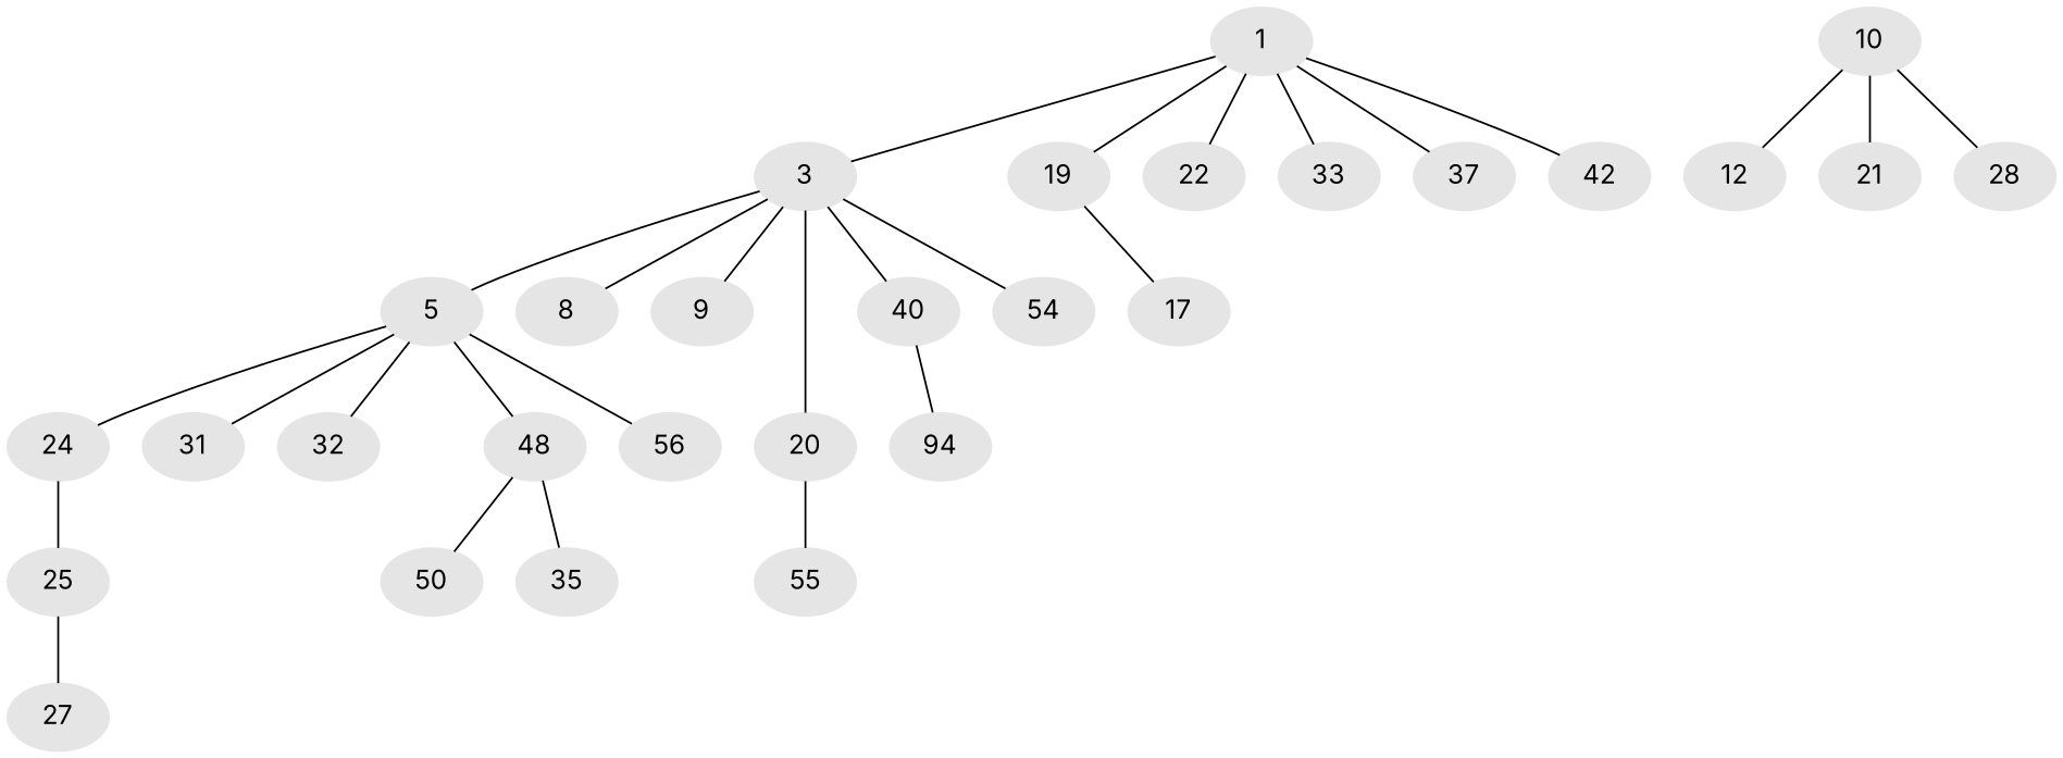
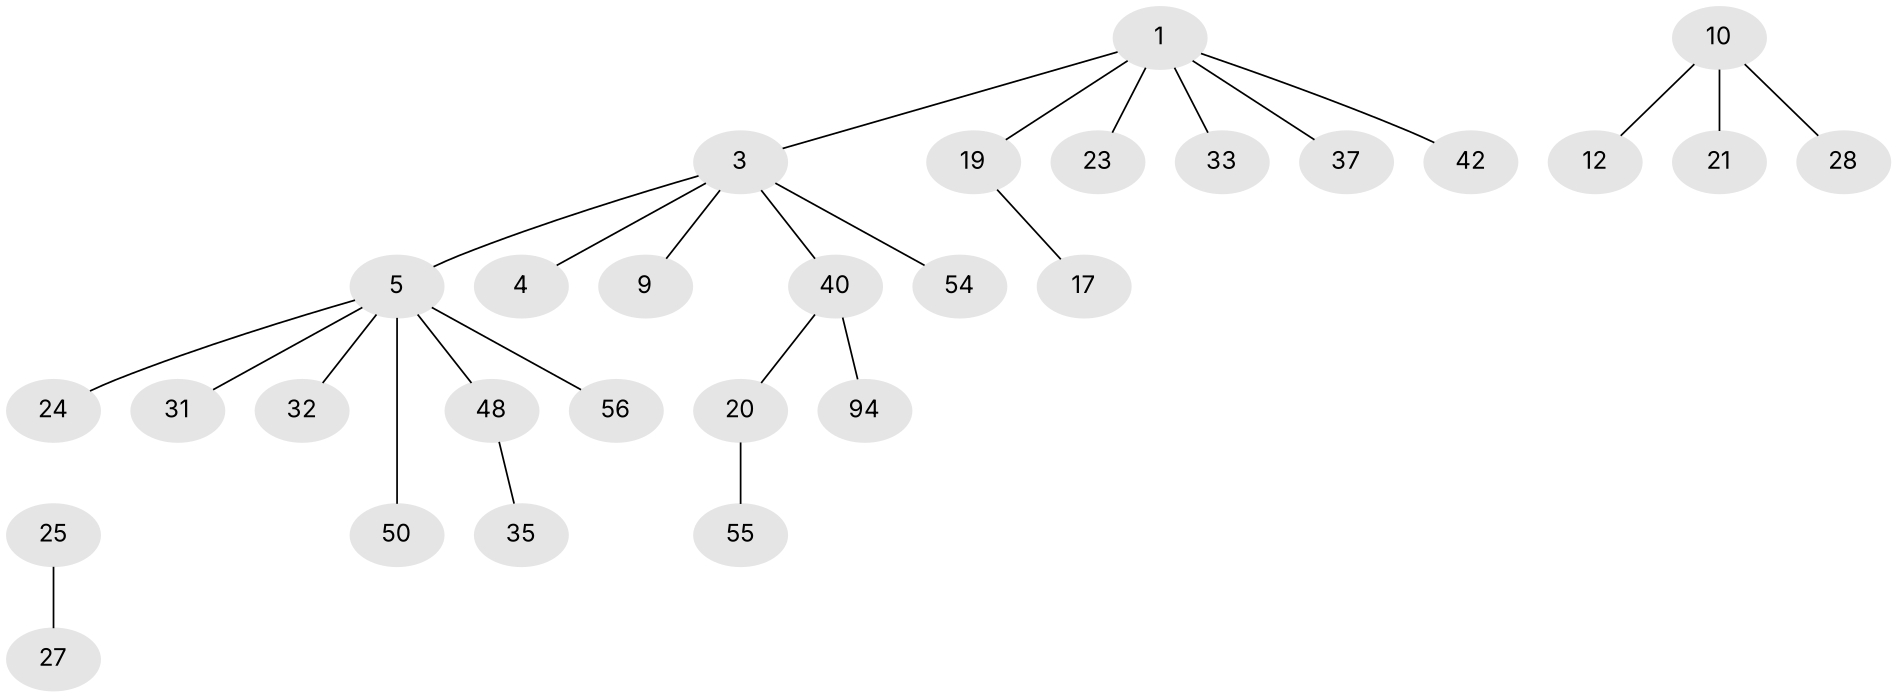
  graph {
    fontname=Inter
    node [color=gray90 fontname=Inter style=filled]
    edge [fontname=Inter]
    1 [super="+2+4"]
    3 [super="+14+6"]
    19 [super="+39+49"]
-   22 [super="+57"]
+   22 [super="+57" label=23]
    33
    37 [super="+45"]
    42
    5 [super="+7+15"]
-   8
+   8 [label=4]
    9
    20 [super="+43"]
    40
    54
    10 [super="+11+29+34"]
    12 [super="+53"]
    21
    28 [super="+46"]
    17
    24 [super="+30"]
    31
    32
    48
    50 [super="+51"]
    56 [super="+58"]
    55
    n26 [label=94]
    25
    35
    27
    1 -- 3
    1 -- 19
    1 -- 22
    1 -- 33
    1 -- 37
    1 -- 42
    3 -- 5
    3 -- 8
    3 -- 9
-   3 -- 20
+   40 -- 20
    3 -- 40
    3 -- 54
    19 -- 17
    5 -- 24
    5 -- 31
    5 -- 32
    5 -- 48
-   48 -- 50
+   5 -- 50
    5 -- 56
    20 -- 55
    40 -- n26
    10 -- 12
    10 -- 21
    10 -- 28
-   24 -- 25
    48 -- 35
    25 -- 27
  }
